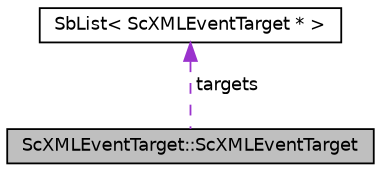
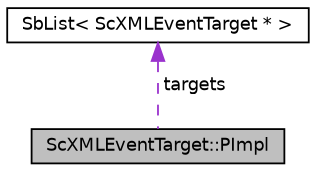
  digraph {
    node [color=black fontname=Helvetica fontsize=10 shape=record style=filled]
-   n1 [fillcolor=grey75 fontcolor=black height=0.2 label="ScXMLEventTarget::ScXMLEventTarget" width=0.4]
+   n1 [fillcolor=grey75 fontcolor=black height=0.2 label="ScXMLEventTarget::PImpl" width=0.4]
    n2 [fillcolor=white height=0.2 label="SbList\< ScXMLEventTarget * \>" width=0.4]
    n2 -> n1 [color=darkorchid3 dir=back fontname=Helvetica fontsize=10 label=" targets" labelfontname=Helvetica labelfontsize=10 style=dashed]
  }
